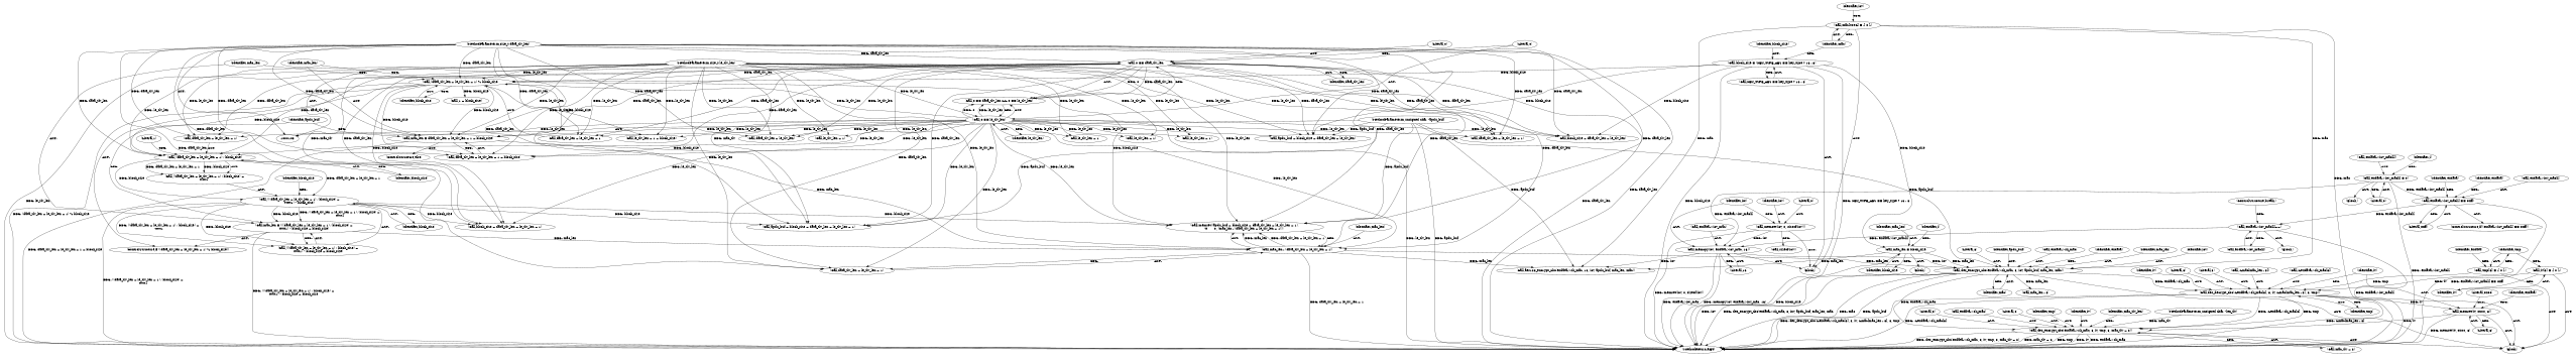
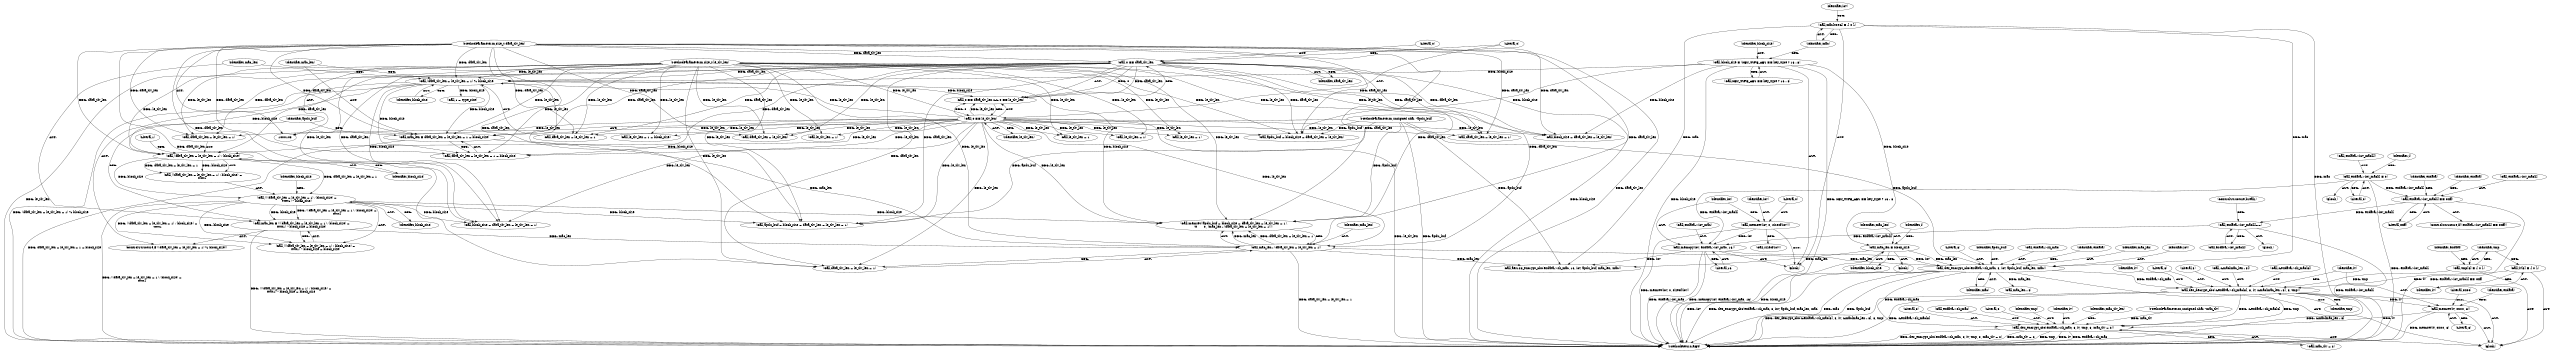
  digraph {
    n1 [label="(Call,memset(iv, 0x00, 8))"]
    n2 [label="(Call,des_encrypt_cbc(exdata->sk_mac, 8, iv, tmp, 8, mac_tlv + 2))"]
    n3 [label="(Literal,8)"]
    n4 [label="(Block,)"]
    n5 [label="(MethodReturn,RET)"]
    n6 [label="(Call,mac_tlv + 2)"]
    n7 [label="(Call,des_decrypt_cbc(&exdata->sk_mac[8], 8, iv, &mac[mac_len - 8], 8, tmp))"]
    n8 [label="(Identifier,tmp)"]
    n9 [label="(Call,des_encrypt_cbc(exdata->sk_mac, 8, icv, apdu_buf, mac_len, mac))"]
    n10 [label="(Identifier,mac)"]
    n11 [label="(Call,mac_len - 8)"]
    n12 [label="(Call,memcpy(icv, exdata->icv_mac, 16))"]
    n13 [label="(Call,aes128_encrypt_cbc(exdata->sk_mac, 16, icv, apdu_buf, mac_len, mac))"]
    n14 [label="(Literal,16)"]
    n15 [label="(Block,)"]
    n16 [label="(Call,memset(icv, 0, sizeof(icv)))"]
    n17 [label="(Call,sizeof(icv))"]
    n18 [label="(Call,exdata->icv_mac[i]++)"]
    n19 [label="(Call,exdata->icv_mac[i])"]
    n20 [label="(Block,)"]
    n21 [label="(Call,exdata->icv_mac[i] == 0xff)"]
    n22 [label="(ControlStructure,if (exdata->icv_mac[i] == 0xff))"]
    n23 [label="(Literal,0xff)"]
    n24 [label="(Call,exdata->icv_mac[i] = 0)"]
    n25 [label="(Block,)"]
    n26 [label="(Literal,0)"]
    n27 [label="(MethodParameterIn,unsigned char *apdu_buf)"]
    n28 [label="(Call,apdu_buf + block_size + data_tlv_len + le_tlv_len + 1)"]
    n29 [label="(Call,apdu_buf + block_size + data_tlv_len + le_tlv_len)"]
    n30 [label="(Call,memset((apdu_buf + block_size + data_tlv_len + le_tlv_len + 1),\n\t\t       0, (mac_len - (data_tlv_len + le_tlv_len + 1))))"]
    1000103
    n32 [label="(Call,mac_len - (data_tlv_len + le_tlv_len + 1))"]
    n33 [label="(Call,data_tlv_len + le_tlv_len + 1)"]
    n34 [label="(Call,mac_len = (((data_tlv_len + le_tlv_len + 1) / block_size) +\n\t\t\t\t\t1) * block_size + block_size)"]
    n35 [label="(ControlStructure,if ((data_tlv_len + le_tlv_len + 1) % block_size))"]
    n36 [label="(Call,(((data_tlv_len + le_tlv_len + 1) / block_size) +\n\t\t\t\t\t1) * block_size + block_size)"]
    n37 [label="(Call,(((data_tlv_len + le_tlv_len + 1) / block_size) +\n\t\t\t\t\t1) * block_size)"]
    n38 [label="(Call,block_size + data_tlv_len + le_tlv_len + 1)"]
    n39 [label="(Identifier,block_size)"]
    n40 [label="(Call,(data_tlv_len + le_tlv_len + 1) / block_size)"]
    n41 [label="(Call,((data_tlv_len + le_tlv_len + 1) / block_size) +\n\t\t\t\t\t1)"]
    n42 [label="(Identifier,block_size)"]
    n43 [label="(MethodParameterIn,size_t data_tlv_len)"]
    n44 [label="(Call,0 == data_tlv_len)"]
    n45 [label="(Call,(data_tlv_len + le_tlv_len + 1) % block_size)"]
    n46 [label="(Call,mac_len = data_tlv_len + le_tlv_len + 1 + block_size)"]
    n47 [label="(Call,data_tlv_len + le_tlv_len + 1)"]
    n48 [label="(Call,data_tlv_len + le_tlv_len + 1)"]
    n49 [label="(Call,data_tlv_len + le_tlv_len + 1)"]
    n50 [label="(Call,data_tlv_len + le_tlv_len)"]
    n51 [label="(Call,data_tlv_len + le_tlv_len + 1 + block_size)"]
    n52 [label="(Call,block_size + data_tlv_len + le_tlv_len)"]
    n53 [label="(Identifier,data_tlv_len)"]
    n54 [label="(Call,0 == data_tlv_len && 0 == le_tlv_len)"]
    n55 [label="(Call,le_tlv_len + 1 + block_size)"]
    n56 [label="(Identifier,block_size)"]
-   n57 [label="(Call,1 + block_size)"]
-   n58 [label="(ControlStructure,else)"]
+   n57 [label="(Call,1 + type_size)"]
    n59 [label="(Call,0 == le_tlv_len)"]
    n60 [label="(MethodParameterIn,size_t le_tlv_len)"]
    n61 [label="(Call,le_tlv_len + 1)"]
    n62 [label="(Call,le_tlv_len + 1)"]
    n63 [label="(Call,le_tlv_len + 1)"]
    n64 [label="(Call,le_tlv_len + 1)"]
    n65 [label="(Identifier,le_tlv_len)"]
    n66 [label="(Call,block_size = (KEY_TYPE_AES == key_type ? 16 : 8))"]
    n67 [label="(Call,mac_len = block_size)"]
    n68 [label="(Call,KEY_TYPE_AES == key_type ? 16 : 8)"]
    n69 [label="(Identifier,block_size)"]
    n70 [label="(Block,)"]
    n71 [label="(Call,mac[4096] = { 0 })"]
    n72 [label="(Identifier,mac)"]
    n73 [label="(Call,iv[8] = { 0 })"]
    n74 [label="(Identifier,iv)"]
    n75 [label="(Call,tmp[8] = { 0 })"]
    n76 [label="(Identifier,tmp)"]
    n77 [label="(Identifier,mac_len)"]
    n78 [label="(Literal,0)"]
    n79 [label="(Literal,8)"]
    n80 [label="(Call,&exdata->sk_mac[8])"]
    n81 [label="(Identifier,iv)"]
    n82 [label="(Call,exdata->sk_mac)"]
    n83 [label="(ControlStructure,break;)"]
    n84 [label="(Identifier,exdata)"]
    n85 [label="(Literal,8)"]
    n86 [label="(Identifier,icv)"]
    n87 [label="(Identifier,mac_len)"]
    n88 [label="(Identifier,icv)"]
    n89 [label="(Identifier,mac_len)"]
    n90 [label="(Call,exdata->icv_mac[i])"]
    n91 [label="(Identifier,exdata)"]
    n92 [label="(Identifier,icv)"]
    n93 [label="(Literal,0x00)"]
    n94 [label="(Identifier,mac_len)"]
    n95 [label="(Identifier,mac_len)"]
    n96 [label="(Identifier,iv)"]
    n97 [label="(Literal,1)"]
    n98 [label="(Literal,0)"]
    n99 [label="(Identifier,exdata)"]
    n100 [label="(Identifier,exdata)"]
    n101 [label="(Call,exdata->icv_mac[i])"]
    n102 [label="(Identifier,tmp)"]
    n103 [label="(Literal,8)"]
    n104 [label="(Identifier,apdu_buf)"]
    n105 [label="(Identifier,apdu_buf)"]
    n106 [label="(Literal,8)"]
    n107 [label="(Call,exdata->sk_mac)"]
    n108 [label="(Identifier,iv)"]
    n109 [label="(Identifier,mac_tlv_len)"]
    n110 [label="(Identifier,icv)"]
    n111 [label="(Literal,8)"]
    n112 [label="(Identifier,i)"]
    n113 [label="(Identifier,i)"]
    n114 [label="(Identifier,block_size)"]
    n115 [label="(Call,exdata->icv_mac)"]
    n116 [label="(Identifier,block_size)"]
    n117 [label="(Literal,0)"]
    n118 [label="(Identifier,exdata)"]
    n119 [label="(Call,&mac[mac_len - 8])"]
-   n120 [label="(MethodParameterIn,unsigned char *len_tlv)"]
+   n120 [label="(MethodParameterIn,unsigned char *mac_tlv)"]
    n1 -> n2 [label="DDG: iv"]
    n1 -> n3 [label="CFG: "]
    n1 -> n4 [label="AST: "]
    n1 -> n5 [label="DDG: memset(iv, 0x00, 8)"]
    n2 -> n4 [label="AST: "]
    n2 -> n5 [label="DDG: des_encrypt_cbc(exdata->sk_mac, 8, iv, tmp, 8, mac_tlv + 2)"]
    n2 -> n5 [label="DDG: mac_tlv + 2"]
    n2 -> n5 [label="DDG: tmp"]
    n2 -> n5 [label="DDG: iv"]
    n2 -> n5 [label="DDG: exdata->sk_mac"]
    n2 -> n6 [label="CFG: "]
    n3 -> n1 [label="AST: "]
    n6 -> n2 [label="AST: "]
    n7 -> n1 [label="DDG: iv"]
    n7 -> n2 [label="DDG: &exdata->sk_mac[8]"]
    n7 -> n2 [label="DDG: tmp"]
    n7 -> n4 [label="AST: "]
    n7 -> n5 [label="DDG: des_decrypt_cbc(&exdata->sk_mac[8], 8, iv, &mac[mac_len - 8], 8, tmp)"]
    n7 -> n5 [label="DDG: &exdata->sk_mac[8]"]
    n7 -> n5 [label="DDG: &mac[mac_len - 8]"]
    n7 -> n8 [label="CFG: "]
    n8 -> n7 [label="AST: "]
    n9 -> n2 [label="DDG: exdata->sk_mac"]
    n9 -> n4 [label="AST: "]
    n9 -> n5 [label="DDG: apdu_buf"]
    n9 -> n5 [label="DDG: icv"]
    n9 -> n5 [label="DDG: des_encrypt_cbc(exdata->sk_mac, 8, icv, apdu_buf, mac_len, mac)"]
    n9 -> n5 [label="DDG: mac"]
    n9 -> n7 [label="DDG: exdata->sk_mac"]
    n9 -> n10 [label="CFG: "]
    n9 -> n11 [label="DDG: mac_len"]
    n10 -> n9 [label="AST: "]
    n12 -> n5 [label="DDG: exdata->icv_mac"]
    n12 -> n5 [label="DDG: memcpy(icv, exdata->icv_mac, 16)"]
    n12 -> n9 [label="DDG: icv"]
    n12 -> n13 [label="DDG: icv"]
    n12 -> n14 [label="CFG: "]
    n12 -> n15 [label="AST: "]
    n14 -> n12 [label="AST: "]
    n16 -> n5 [label="DDG: memset(icv, 0, sizeof(icv))"]
    n16 -> n12 [label="DDG: icv"]
    n16 -> n15 [label="AST: "]
    n16 -> n17 [label="CFG: "]
    n18 -> n5 [label="DDG: exdata->icv_mac[i]"]
    n18 -> n12 [label="DDG: exdata->icv_mac[i]"]
    n18 -> n19 [label="CFG: "]
    n18 -> n20 [label="AST: "]
    n19 -> n18 [label="AST: "]
    n21 -> n5 [label="DDG: exdata->icv_mac[i] == 0xff"]
    n21 -> n18 [label="DDG: exdata->icv_mac[i]"]
    n21 -> n22 [label="AST: "]
    n21 -> n23 [label="CFG: "]
    n23 -> n21 [label="AST: "]
    n24 -> n5 [label="DDG: exdata->icv_mac[i]"]
    n24 -> n12 [label="DDG: exdata->icv_mac[i]"]
    n24 -> n21 [label="DDG: exdata->icv_mac[i]"]
    n24 -> n25 [label="AST: "]
    n24 -> n26 [label="CFG: "]
    n26 -> n24 [label="AST: "]
    n27 -> n5 [label="DDG: apdu_buf"]
    n27 -> n9 [label="DDG: apdu_buf"]
    n27 -> n13 [label="DDG: apdu_buf"]
    n27 -> n28 [label="DDG: apdu_buf"]
    n27 -> n29 [label="DDG: apdu_buf"]
    n27 -> n30 [label="DDG: apdu_buf"]
    n27 -> 1000103 [label="AST: "]
    n30 -> n32 [label="CFG: "]
    n32 -> n5 [label="DDG: data_tlv_len + le_tlv_len + 1"]
    n32 -> n9 [label="DDG: mac_len"]
    n32 -> n13 [label="DDG: mac_len"]
    n32 -> n30 [label="AST: "]
    n32 -> n30 [label="DDG: mac_len"]
    n32 -> n30 [label="DDG: data_tlv_len + le_tlv_len + 1"]
    n32 -> n33 [label="CFG: "]
    n33 -> n32 [label="AST: "]
    n34 -> n5 [label="DDG: (((data_tlv_len + le_tlv_len + 1) / block_size) +\n\t\t\t\t\t1) * block_size + block_size"]
    n34 -> n32 [label="DDG: mac_len"]
    n34 -> n35 [label="AST: "]
    n34 -> n36 [label="CFG: "]
    n36 -> n34 [label="AST: "]
    n37 -> n5 [label="DDG: ((data_tlv_len + le_tlv_len + 1) / block_size) +\n\t\t\t\t\t1"]
    n37 -> n28 [label="DDG: block_size"]
    n37 -> n30 [label="DDG: block_size"]
    n37 -> n34 [label="DDG: ((data_tlv_len + le_tlv_len + 1) / block_size) +\n\t\t\t\t\t1"]
    n37 -> n34 [label="DDG: block_size"]
    n37 -> n36 [label="AST: "]
    n37 -> n36 [label="DDG: ((data_tlv_len + le_tlv_len + 1) / block_size) +\n\t\t\t\t\t1"]
    n37 -> n36 [label="DDG: block_size"]
    n37 -> n38 [label="DDG: block_size"]
    n37 -> n39 [label="CFG: "]
    n39 -> n37 [label="AST: "]
    n40 -> n37 [label="DDG: data_tlv_len + le_tlv_len + 1"]
    n40 -> n37 [label="DDG: block_size"]
    n40 -> n41 [label="AST: "]
    n40 -> n41 [label="DDG: data_tlv_len + le_tlv_len + 1"]
    n40 -> n41 [label="DDG: block_size"]
    n40 -> n42 [label="CFG: "]
    n41 -> n37 [label="AST: "]
    n42 -> n40 [label="AST: "]
    n43 -> n5 [label="DDG: data_tlv_len"]
    n43 -> n28 [label="DDG: data_tlv_len"]
    n43 -> n29 [label="DDG: data_tlv_len"]
    n43 -> n30 [label="DDG: data_tlv_len"]
    n43 -> 1000103 [label="AST: "]
    n43 -> n32 [label="DDG: data_tlv_len"]
    n43 -> n33 [label="DDG: data_tlv_len"]
    n43 -> n38 [label="DDG: data_tlv_len"]
    n43 -> n40 [label="DDG: data_tlv_len"]
    n43 -> n44 [label="DDG: data_tlv_len"]
    n43 -> n45 [label="DDG: data_tlv_len"]
    n43 -> n46 [label="DDG: data_tlv_len"]
    n43 -> n47 [label="DDG: data_tlv_len"]
    n43 -> n48 [label="DDG: data_tlv_len"]
    n43 -> n49 [label="DDG: data_tlv_len"]
    n43 -> n50 [label="DDG: data_tlv_len"]
    n43 -> n51 [label="DDG: data_tlv_len"]
    n43 -> n52 [label="DDG: data_tlv_len"]
-   n44 -> n5 [label="DDG: data_tlv_len"]
+   n44 -> n5 [label="DDG: block_size"]
    n44 -> n28 [label="DDG: data_tlv_len"]
    n44 -> n29 [label="DDG: data_tlv_len"]
    n44 -> n30 [label="DDG: data_tlv_len"]
    n44 -> n32 [label="DDG: data_tlv_len"]
    n44 -> n33 [label="DDG: data_tlv_len"]
    n44 -> n38 [label="DDG: data_tlv_len"]
    n44 -> n40 [label="DDG: data_tlv_len"]
    n44 -> n45 [label="DDG: data_tlv_len"]
    n44 -> n46 [label="DDG: data_tlv_len"]
    n44 -> n47 [label="DDG: data_tlv_len"]
    n44 -> n48 [label="DDG: data_tlv_len"]
    n44 -> n49 [label="DDG: data_tlv_len"]
    n44 -> n50 [label="DDG: le_tlv_len"]
    n44 -> n51 [label="DDG: data_tlv_len"]
    n44 -> n52 [label="DDG: data_tlv_len"]
    n44 -> n53 [label="CFG: "]
    n44 -> n54 [label="AST: "]
    n44 -> n54 [label="DDG: 0"]
    n44 -> n54 [label="DDG: data_tlv_len"]
    n45 -> n5 [label="DDG: (data_tlv_len + le_tlv_len + 1) % block_size"]
    n45 -> n28 [label="DDG: block_size"]
    n45 -> n30 [label="DDG: block_size"]
    n45 -> n35 [label="AST: "]
    n45 -> n38 [label="DDG: block_size"]
    n45 -> n40 [label="DDG: block_size"]
    n45 -> n46 [label="DDG: block_size"]
    n45 -> n51 [label="DDG: block_size"]
-   n45 -> n55 [label="DDG: block_size"]
+   n45 -> n54 [label="DDG: block_size"]
    n45 -> n56 [label="CFG: "]
    n45 -> n57 [label="DDG: block_size"]
    n46 -> n5 [label="DDG: data_tlv_len + le_tlv_len + 1 + block_size"]
    n46 -> n32 [label="DDG: mac_len"]
    n46 -> n51 [label="CFG: "]
-   n46 -> n58 [label="AST: "]
    n48 -> n45 [label="AST: "]
    n49 -> n40 [label="AST: "]
    n51 -> n46 [label="AST: "]
    n53 -> n44 [label="AST: "]
    n54 -> n44 [label="CFG: "]
    n54 -> n59 [label="CFG: "]
    n56 -> n45 [label="AST: "]
    n59 -> n5 [label="DDG: le_tlv_len"]
    n59 -> n28 [label="DDG: le_tlv_len"]
    n59 -> n29 [label="DDG: le_tlv_len"]
    n59 -> n30 [label="DDG: le_tlv_len"]
    n59 -> n32 [label="DDG: le_tlv_len"]
    n59 -> n33 [label="DDG: le_tlv_len"]
    n59 -> n38 [label="DDG: le_tlv_len"]
    n59 -> n40 [label="DDG: le_tlv_len"]
    n59 -> n45 [label="DDG: le_tlv_len"]
    n59 -> n46 [label="DDG: le_tlv_len"]
    n59 -> n47 [label="DDG: le_tlv_len"]
    n59 -> n48 [label="DDG: le_tlv_len"]
    n59 -> n49 [label="DDG: le_tlv_len"]
    n59 -> n50 [label="DDG: le_tlv_len"]
    n59 -> n51 [label="DDG: le_tlv_len"]
    n59 -> n52 [label="DDG: le_tlv_len"]
    n59 -> n54 [label="AST: "]
    n59 -> n54 [label="DDG: 0"]
    n59 -> n54 [label="DDG: le_tlv_len"]
    n59 -> n55 [label="DDG: le_tlv_len"]
    n59 -> n61 [label="DDG: le_tlv_len"]
    n59 -> n62 [label="DDG: le_tlv_len"]
    n59 -> n63 [label="DDG: le_tlv_len"]
    n59 -> n64 [label="DDG: le_tlv_len"]
    n59 -> n65 [label="CFG: "]
    n60 -> n5 [label="DDG: le_tlv_len"]
-   n60 -> n28 [label="DDG: mac_tlv"]
+   n60 -> n28 [label="DDG: le_tlv_len"]
    n60 -> n29 [label="DDG: le_tlv_len"]
    n60 -> n30 [label="DDG: le_tlv_len"]
    n60 -> 1000103 [label="AST: "]
    n60 -> n32 [label="DDG: le_tlv_len"]
    n60 -> n33 [label="DDG: le_tlv_len"]
-   n60 -> n38 [label="DDG: mac_tlv"]
+   n60 -> n38 [label="DDG: le_tlv_len"]
    n60 -> n40 [label="DDG: le_tlv_len"]
    n60 -> n45 [label="DDG: le_tlv_len"]
    n60 -> n46 [label="DDG: le_tlv_len"]
    n60 -> n47 [label="DDG: le_tlv_len"]
    n60 -> n48 [label="DDG: le_tlv_len"]
    n60 -> n49 [label="DDG: le_tlv_len"]
    n60 -> n50 [label="DDG: le_tlv_len"]
    n60 -> n51 [label="DDG: le_tlv_len"]
    n60 -> n52 [label="DDG: le_tlv_len"]
    n60 -> n55 [label="DDG: le_tlv_len"]
    n60 -> n59 [label="DDG: le_tlv_len"]
    n60 -> n61 [label="DDG: le_tlv_len"]
    n60 -> n62 [label="DDG: le_tlv_len"]
    n60 -> n63 [label="DDG: le_tlv_len"]
    n60 -> n64 [label="DDG: le_tlv_len"]
    n65 -> n59 [label="AST: "]
    n66 -> n5 [label="DDG: block_size"]
    n66 -> n5 [label="DDG: KEY_TYPE_AES == key_type ? 16 : 8"]
    n66 -> n15 [label="AST: "]
    n66 -> n29 [label="DDG: block_size"]
    n66 -> n45 [label="DDG: block_size"]
    n66 -> n52 [label="DDG: block_size"]
    n66 -> n67 [label="DDG: block_size"]
    n66 -> n68 [label="CFG: "]
    n67 -> n5 [label="DDG: block_size"]
    n67 -> n9 [label="DDG: mac_len"]
    n67 -> n13 [label="DDG: mac_len"]
    n67 -> n69 [label="CFG: "]
    n67 -> n70 [label="AST: "]
    n68 -> n66 [label="AST: "]
    n69 -> n67 [label="AST: "]
    n71 -> n5 [label="DDG: mac"]
    n71 -> n9 [label="DDG: mac"]
    n71 -> n13 [label="DDG: mac"]
    n71 -> n15 [label="AST: "]
    n71 -> n72 [label="CFG: "]
    n72 -> n66 [label="CFG: "]
    n72 -> n71 [label="AST: "]
    n73 -> n4 [label="AST: "]
    n73 -> n7 [label="DDG: iv"]
    n73 -> n74 [label="CFG: "]
    n74 -> n73 [label="AST: "]
    n75 -> n4 [label="AST: "]
    n75 -> n7 [label="DDG: tmp"]
    n75 -> n76 [label="CFG: "]
    n76 -> n73 [label="CFG: "]
    n76 -> n75 [label="AST: "]
    n77 -> n45 [label="CFG: "]
    n77 -> n46 [label="AST: "]
    n78 -> n44 [label="CFG: "]
    n78 -> n59 [label="AST: "]
    n79 -> n2 [label="AST: "]
    n80 -> n7 [label="AST: "]
    n81 -> n7 [label="AST: "]
    n82 -> n2 [label="AST: "]
    n83 -> n18 [label="CFG: "]
    n84 -> n9 [label="CFG: "]
    n85 -> n2 [label="AST: "]
    n86 -> n16 [label="AST: "]
    n87 -> n9 [label="AST: "]
    n88 -> n9 [label="AST: "]
    n89 -> n67 [label="AST: "]
    n90 -> n21 [label="AST: "]
    n91 -> n21 [label="CFG: "]
    n92 -> n71 [label="CFG: "]
    n93 -> n1 [label="AST: "]
    n94 -> n32 [label="AST: "]
    n95 -> n34 [label="AST: "]
    n95 -> n45 [label="CFG: "]
    n96 -> n1 [label="AST: "]
    n96 -> n7 [label="CFG: "]
    n97 -> n40 [label="CFG: "]
    n98 -> n16 [label="AST: "]
    n99 -> n1 [label="CFG: "]
    n100 -> n21 [label="CFG: "]
    n101 -> n24 [label="AST: "]
    n102 -> n2 [label="AST: "]
    n103 -> n9 [label="AST: "]
    n104 -> n34 [label="CFG: "]
    n104 -> n46 [label="CFG: "]
    n105 -> n9 [label="AST: "]
    n106 -> n7 [label="AST: "]
    n107 -> n9 [label="AST: "]
    n108 -> n2 [label="AST: "]
    n109 -> n2 [label="CFG: "]
    n110 -> n12 [label="AST: "]
    n110 -> n16 [label="CFG: "]
    n111 -> n7 [label="AST: "]
    n112 -> n24 [label="CFG: "]
    n113 -> n67 [label="CFG: "]
    n114 -> n37 [label="CFG: "]
    n115 -> n12 [label="AST: "]
    n116 -> n66 [label="AST: "]
    n117 -> n44 [label="AST: "]
    n118 -> n75 [label="CFG: "]
    n119 -> n7 [label="AST: "]
    n120 -> n2 [label="DDG: mac_tlv"]
  }
